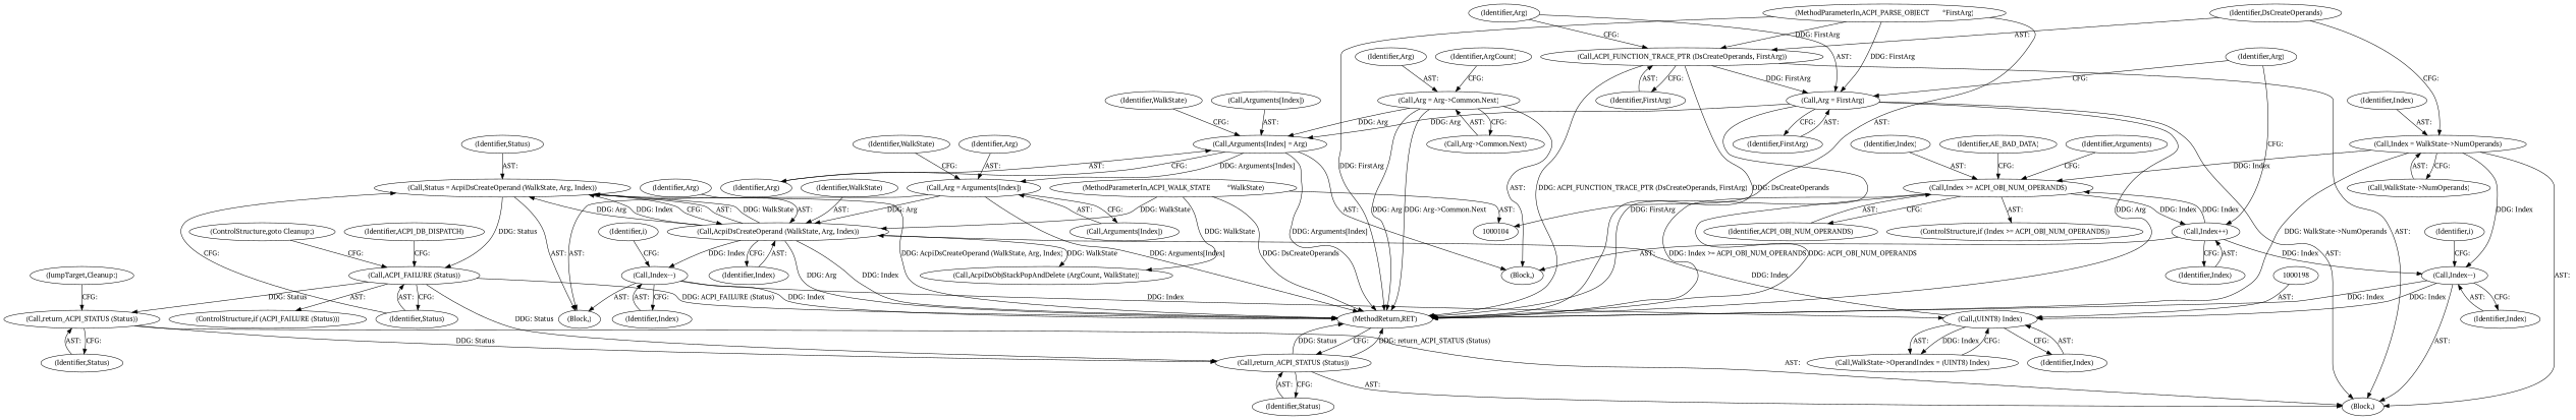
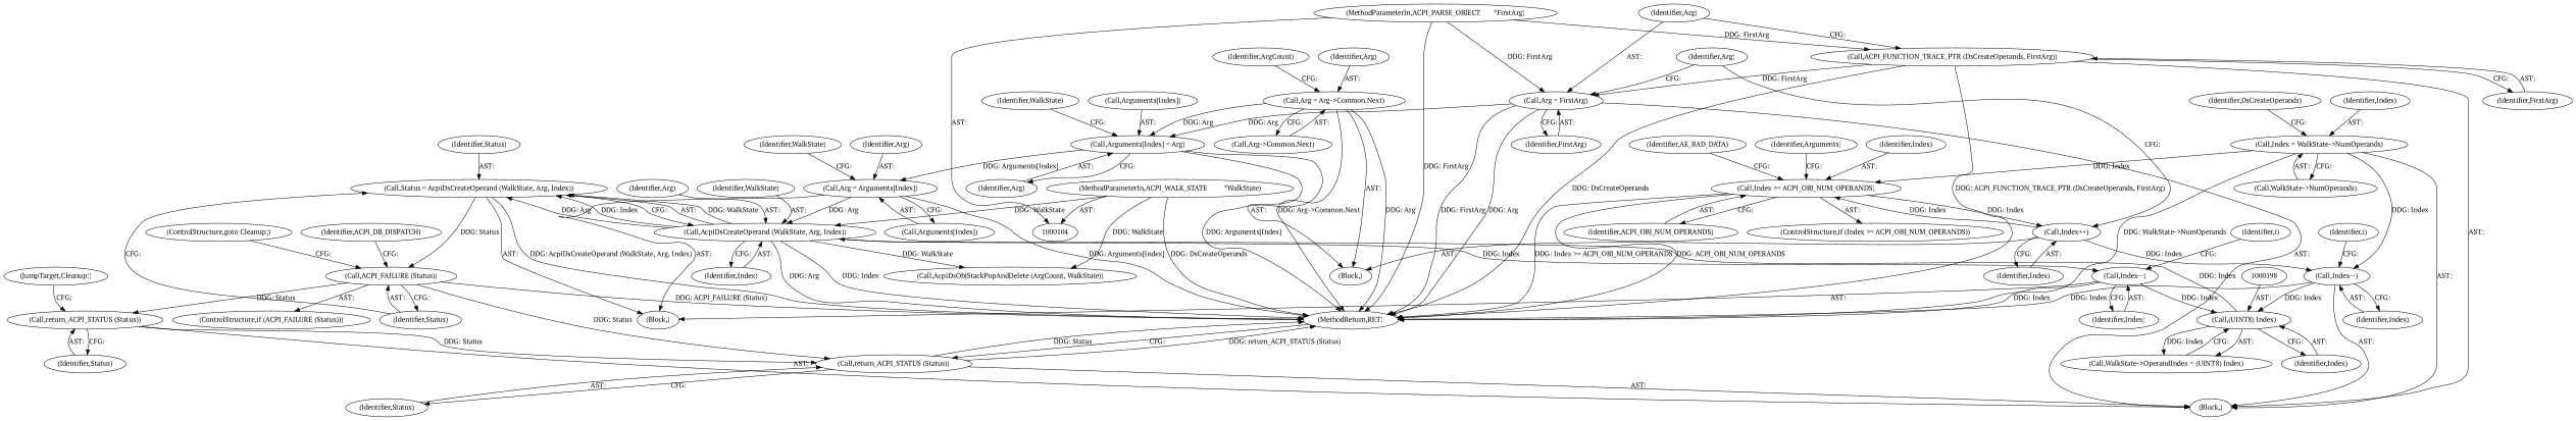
  digraph {
    fontname="PT Serif"
    node [fontname="PT Serif"]
    edge [fontname="PT Serif"]
    n1 [label="(Call,Status = AcpiDsCreateOperand (WalkState, Arg, Index))"]
    n2 [label="(Call,AcpiDsCreateOperand (WalkState, Arg, Index))"]
    n3 [label="(Call,ACPI_FAILURE (Status))"]
    n4 [label="(MethodReturn,RET)"]
    n5 [label="(Block,)"]
    n6 [label="(Call,Index--)"]
    n7 [label="(Identifier,Index)"]
    n8 [label="(Call,AcpiDsObjStackPopAndDelete (ArgCount, WalkState))"]
    n9 [label="(Call,return_ACPI_STATUS (Status))"]
    n10 [label="(Call,return_ACPI_STATUS (Status))"]
    n11 [label="(ControlStructure,if (ACPI_FAILURE (Status)))"]
    n12 [label="(Identifier,Status)"]
    n13 [label="(Call,(UINT8) Index)"]
    n14 [label="(Identifier,Index)"]
    n15 [label="(MethodParameterIn,ACPI_WALK_STATE         *WalkState)"]
    1000104
    n17 [label="(Call,Arg = Arguments[Index])"]
    n18 [label="(Call,Arguments[Index])"]
    n19 [label="(Call,Arguments[Index] = Arg)"]
    n20 [label="(Identifier,Arg)"]
    n21 [label="(Block,)"]
    n22 [label="(Call,Arg = FirstArg)"]
    n23 [label="(Block,)"]
    n24 [label="(Identifier,FirstArg)"]
    n25 [label="(Call,ACPI_FUNCTION_TRACE_PTR (DsCreateOperands, FirstArg))"]
    n26 [label="(Identifier,FirstArg)"]
    n27 [label="(MethodParameterIn,ACPI_PARSE_OBJECT       *FirstArg)"]
    n28 [label="(Call,Arg = Arg->Common.Next)"]
    n29 [label="(Call,Arg->Common.Next)"]
    n30 [label="(Call,WalkState->OperandIndex = (UINT8) Index)"]
    n31 [label="(Identifier,Index)"]
    n32 [label="(Call,Index--)"]
    n33 [label="(Identifier,Index)"]
    n34 [label="(Call,Index = WalkState->NumOperands)"]
    n35 [label="(Call,Index >= ACPI_OBJ_NUM_OPERANDS)"]
    n36 [label="(Call,WalkState->NumOperands)"]
    n37 [label="(Call,Index++)"]
    n38 [label="(Identifier,ACPI_OBJ_NUM_OPERANDS)"]
    n39 [label="(ControlStructure,if (Index >= ACPI_OBJ_NUM_OPERANDS))"]
    n40 [label="(Identifier,Index)"]
    n41 [label="(Identifier,Status)"]
    n42 [label="(Identifier,Status)"]
    n43 [label="(Identifier,Arg)"]
    n44 [label="(Identifier,ArgCount)"]
    n45 [label="(JumpTarget,Cleanup:)"]
    n46 [label="(ControlStructure,goto Cleanup;)"]
    n47 [label="(Identifier,WalkState)"]
    n48 [label="(Identifier,WalkState)"]
    n49 [label="(Identifier,WalkState)"]
    n50 [label="(Identifier,i)"]
    n51 [label="(Identifier,Status)"]
    n52 [label="(Identifier,ACPI_DB_DISPATCH)"]
    n53 [label="(Identifier,Index)"]
    n54 [label="(Identifier,Arg)"]
    n55 [label="(Identifier,Arg)"]
    n56 [label="(Identifier,Arg)"]
    n57 [label="(Identifier,DsCreateOperands)"]
    n58 [label="(Call,Arguments[Index])"]
    n59 [label="(Identifier,Index)"]
    n60 [label="(Identifier,AE_BAD_DATA)"]
    n61 [label="(Identifier,Arg)"]
    n62 [label="(Identifier,Arguments)"]
    n63 [label="(Identifier,i)"]
    1000198
    n1 -> n2 [label="CFG: "]
    n1 -> n3 [label="DDG: Status"]
    n1 -> n4 [label="DDG: AcpiDsCreateOperand (WalkState, Arg, Index)"]
    n1 -> n5 [label="AST: "]
    n2 -> n1 [label="AST: "]
    n2 -> n1 [label="DDG: WalkState"]
    n2 -> n1 [label="DDG: Arg"]
    n2 -> n1 [label="DDG: Index"]
    n2 -> n4 [label="DDG: Index"]
    n2 -> n4 [label="DDG: Arg"]
    n2 -> n6 [label="DDG: Index"]
    n2 -> n7 [label="CFG: "]
    n2 -> n8 [label="DDG: WalkState"]
    n3 -> n4 [label="DDG: ACPI_FAILURE (Status)"]
    n3 -> n9 [label="DDG: Status"]
    n3 -> n10 [label="DDG: Status"]
    n3 -> n11 [label="AST: "]
    n3 -> n12 [label="CFG: "]
    n4 -> n10 [label="CFG: "]
    n6 -> n4 [label="DDG: Index"]
    n6 -> n5 [label="AST: "]
    n6 -> n13 [label="DDG: Index"]
    n6 -> n14 [label="CFG: "]
    n7 -> n2 [label="AST: "]
    n9 -> n10 [label="DDG: Status"]
    n9 -> n23 [label="AST: "]
    n9 -> n41 [label="CFG: "]
    n10 -> n4 [label="DDG: return_ACPI_STATUS (Status)"]
    n10 -> n4 [label="DDG: Status"]
    n10 -> n23 [label="AST: "]
    n10 -> n42 [label="CFG: "]
    n12 -> n1 [label="CFG: "]
    n12 -> n3 [label="AST: "]
    n13 -> n2 [label="DDG: Index"]
    n13 -> n30 [label="AST: "]
    n13 -> n30 [label="DDG: Index"]
    n13 -> n31 [label="CFG: "]
    n14 -> n6 [label="AST: "]
    n15 -> n2 [label="DDG: WalkState"]
    n15 -> n4 [label="DDG: DsCreateOperands"]
    n15 -> n8 [label="DDG: WalkState"]
    n15 -> 1000104 [label="AST: "]
    n17 -> n2 [label="DDG: Arg"]
    n17 -> n4 [label="DDG: Arguments[Index]"]
    n17 -> n5 [label="AST: "]
    n17 -> n18 [label="CFG: "]
    n18 -> n17 [label="AST: "]
    n19 -> n4 [label="DDG: Arguments[Index]"]
    n19 -> n17 [label="DDG: Arguments[Index]"]
    n19 -> n20 [label="CFG: "]
    n19 -> n21 [label="AST: "]
    n20 -> n19 [label="AST: "]
    n22 -> n4 [label="DDG: FirstArg"]
    n22 -> n4 [label="DDG: Arg"]
    n22 -> n19 [label="DDG: Arg"]
    n22 -> n23 [label="AST: "]
    n22 -> n24 [label="CFG: "]
    n24 -> n22 [label="AST: "]
    n25 -> n4 [label="DDG: DsCreateOperands"]
    n25 -> n4 [label="DDG: ACPI_FUNCTION_TRACE_PTR (DsCreateOperands, FirstArg)"]
    n25 -> n22 [label="DDG: FirstArg"]
    n25 -> n23 [label="AST: "]
    n25 -> n26 [label="CFG: "]
    n26 -> n25 [label="AST: "]
    n27 -> n4 [label="DDG: FirstArg"]
    n27 -> 1000104 [label="AST: "]
    n27 -> n22 [label="DDG: FirstArg"]
    n27 -> n25 [label="DDG: FirstArg"]
    n28 -> n4 [label="DDG: Arg"]
    n28 -> n4 [label="DDG: Arg->Common.Next"]
    n28 -> n19 [label="DDG: Arg"]
    n28 -> n21 [label="AST: "]
    n28 -> n29 [label="CFG: "]
    n29 -> n28 [label="AST: "]
    n30 -> n13 [label="CFG: "]
    n31 -> n13 [label="AST: "]
    n32 -> n4 [label="DDG: Index"]
    n32 -> n13 [label="DDG: Index"]
    n32 -> n23 [label="AST: "]
    n32 -> n33 [label="CFG: "]
    n33 -> n32 [label="AST: "]
    n34 -> n4 [label="DDG: WalkState->NumOperands"]
    n34 -> n23 [label="AST: "]
    n34 -> n32 [label="DDG: Index"]
    n34 -> n35 [label="DDG: Index"]
    n34 -> n36 [label="CFG: "]
    n35 -> n4 [label="DDG: Index >= ACPI_OBJ_NUM_OPERANDS"]
    n35 -> n4 [label="DDG: ACPI_OBJ_NUM_OPERANDS"]
    n35 -> n37 [label="DDG: Index"]
    n35 -> n38 [label="CFG: "]
    n35 -> n39 [label="AST: "]
    n36 -> n34 [label="AST: "]
    n37 -> n21 [label="AST: "]
    n37 -> n32 [label="DDG: Index"]
    n37 -> n35 [label="DDG: Index"]
    n37 -> n40 [label="CFG: "]
    n38 -> n35 [label="AST: "]
    n40 -> n37 [label="AST: "]
    n41 -> n9 [label="AST: "]
    n42 -> n10 [label="AST: "]
    n43 -> n2 [label="AST: "]
    n44 -> n28 [label="CFG: "]
    n45 -> n9 [label="CFG: "]
    n46 -> n3 [label="CFG: "]
    n47 -> n19 [label="CFG: "]
    n48 -> n2 [label="AST: "]
    n49 -> n17 [label="CFG: "]
    n50 -> n32 [label="CFG: "]
    n51 -> n1 [label="AST: "]
    n52 -> n3 [label="CFG: "]
    n53 -> n35 [label="AST: "]
    n54 -> n17 [label="AST: "]
    n55 -> n28 [label="AST: "]
    n56 -> n22 [label="AST: "]
    n56 -> n25 [label="CFG: "]
-   n57 -> n25 [label="AST: "]
    n57 -> n34 [label="CFG: "]
    n58 -> n19 [label="AST: "]
    n59 -> n34 [label="AST: "]
    n60 -> n35 [label="CFG: "]
    n61 -> n22 [label="CFG: "]
    n61 -> n37 [label="CFG: "]
    n62 -> n35 [label="CFG: "]
    n63 -> n6 [label="CFG: "]
    1000198 -> n13 [label="AST: "]
  }
